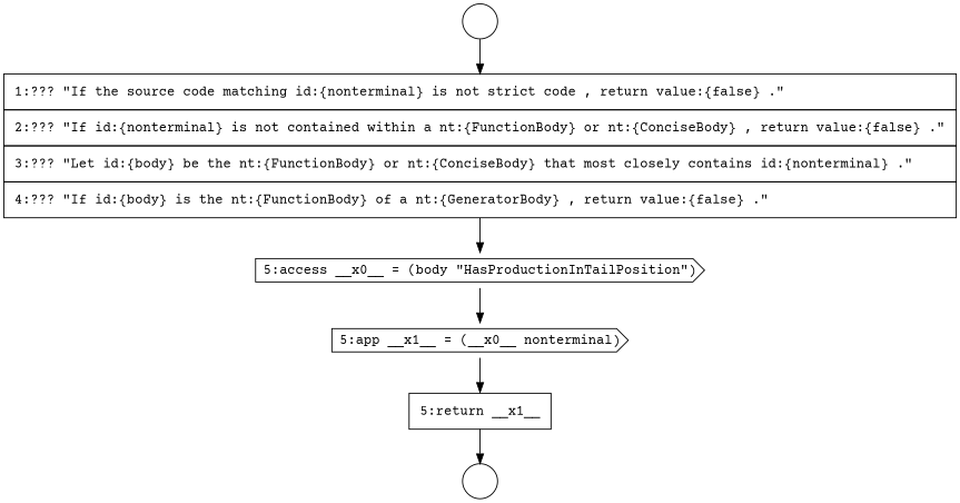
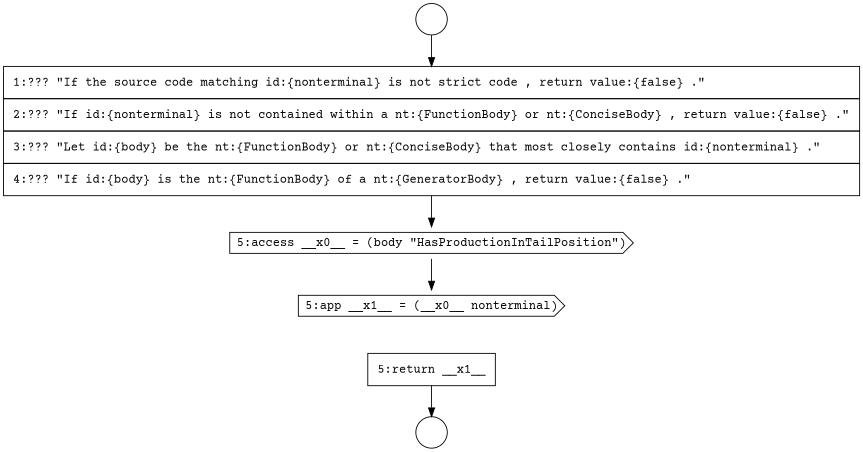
  digraph {
    fontname="Courier Prime"
    node [color=black fillcolor=white shape=cds style=filled fontname="Courier Prime"]
    edge [color=black fontname="Courier Prime"]
    n1 [label=<<font color="black">5:app __x1__ = (__x0__ nonterminal)</font>>]
    n2 [label=<<font color="black">     <table border="0" cellborder="1" cellspacing="0" cellpadding="10">       <tr><td align="left">5:return __x1__</td></tr>     </table>   </font>> margin=0 shape=none]
    n3 [label=" " shape=circle]
    n4 [label=<<font color="black">5:access __x0__ = (body &quot;HasProductionInTailPosition&quot;)</font>>]
    n5 [label=<<font color="black">     <table border="0" cellborder="1" cellspacing="0" cellpadding="10">       <tr><td align="left">1:??? &quot;If the source code matching id:{nonterminal} is not strict code , return value:{false} .&quot;</td></tr>       <tr><td align="left">2:??? &quot;If id:{nonterminal} is not contained within a nt:{FunctionBody} or nt:{ConciseBody} , return value:{false} .&quot;</td></tr>       <tr><td align="left">3:??? &quot;Let id:{body} be the nt:{FunctionBody} or nt:{ConciseBody} that most closely contains id:{nonterminal} .&quot;</td></tr>       <tr><td align="left">4:??? &quot;If id:{body} is the nt:{FunctionBody} of a nt:{GeneratorBody} , return value:{false} .&quot;</td></tr>     </table>   </font>> margin=0 shape=none]
    n6 [label=" " shape=circle]
-   n1 -> n2
    n2 -> n3
    n4 -> n1
    n5 -> n4
    n6 -> n5
  }
